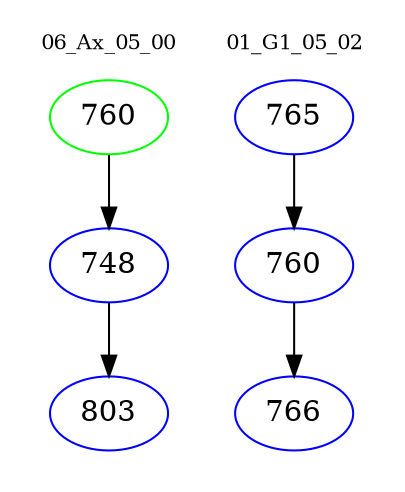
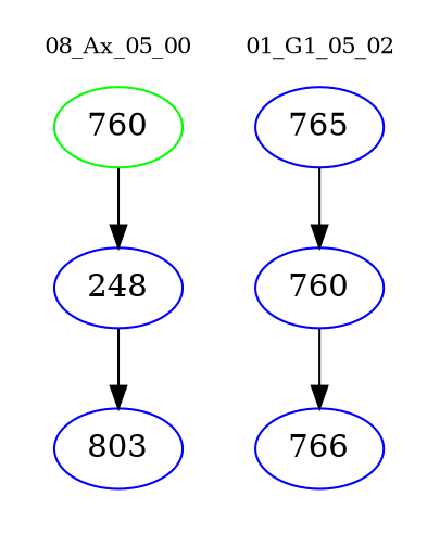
  digraph {
    node [color=blue]
    edge [color=black]
    n1 [color=green label=760]
-   n2 [label=748]
+   n2 [label=248]
    n3 [label=803]
    n4 [label=765]
    n5 [label=760]
    n6 [label=766]
    subgraph cluster_1 {
      color=white
      fontsize=10
-     label="06_Ax_05_00"
+     label="08_Ax_05_00"
      n1
      n2
      n3
    }
    subgraph cluster_2 {
      color=white
      fontsize=10
      label="01_G1_05_02"
      n4
      n5
      n6
    }
    n1 -> n2
    n2 -> n3
    n4 -> n5
    n5 -> n6
  }
